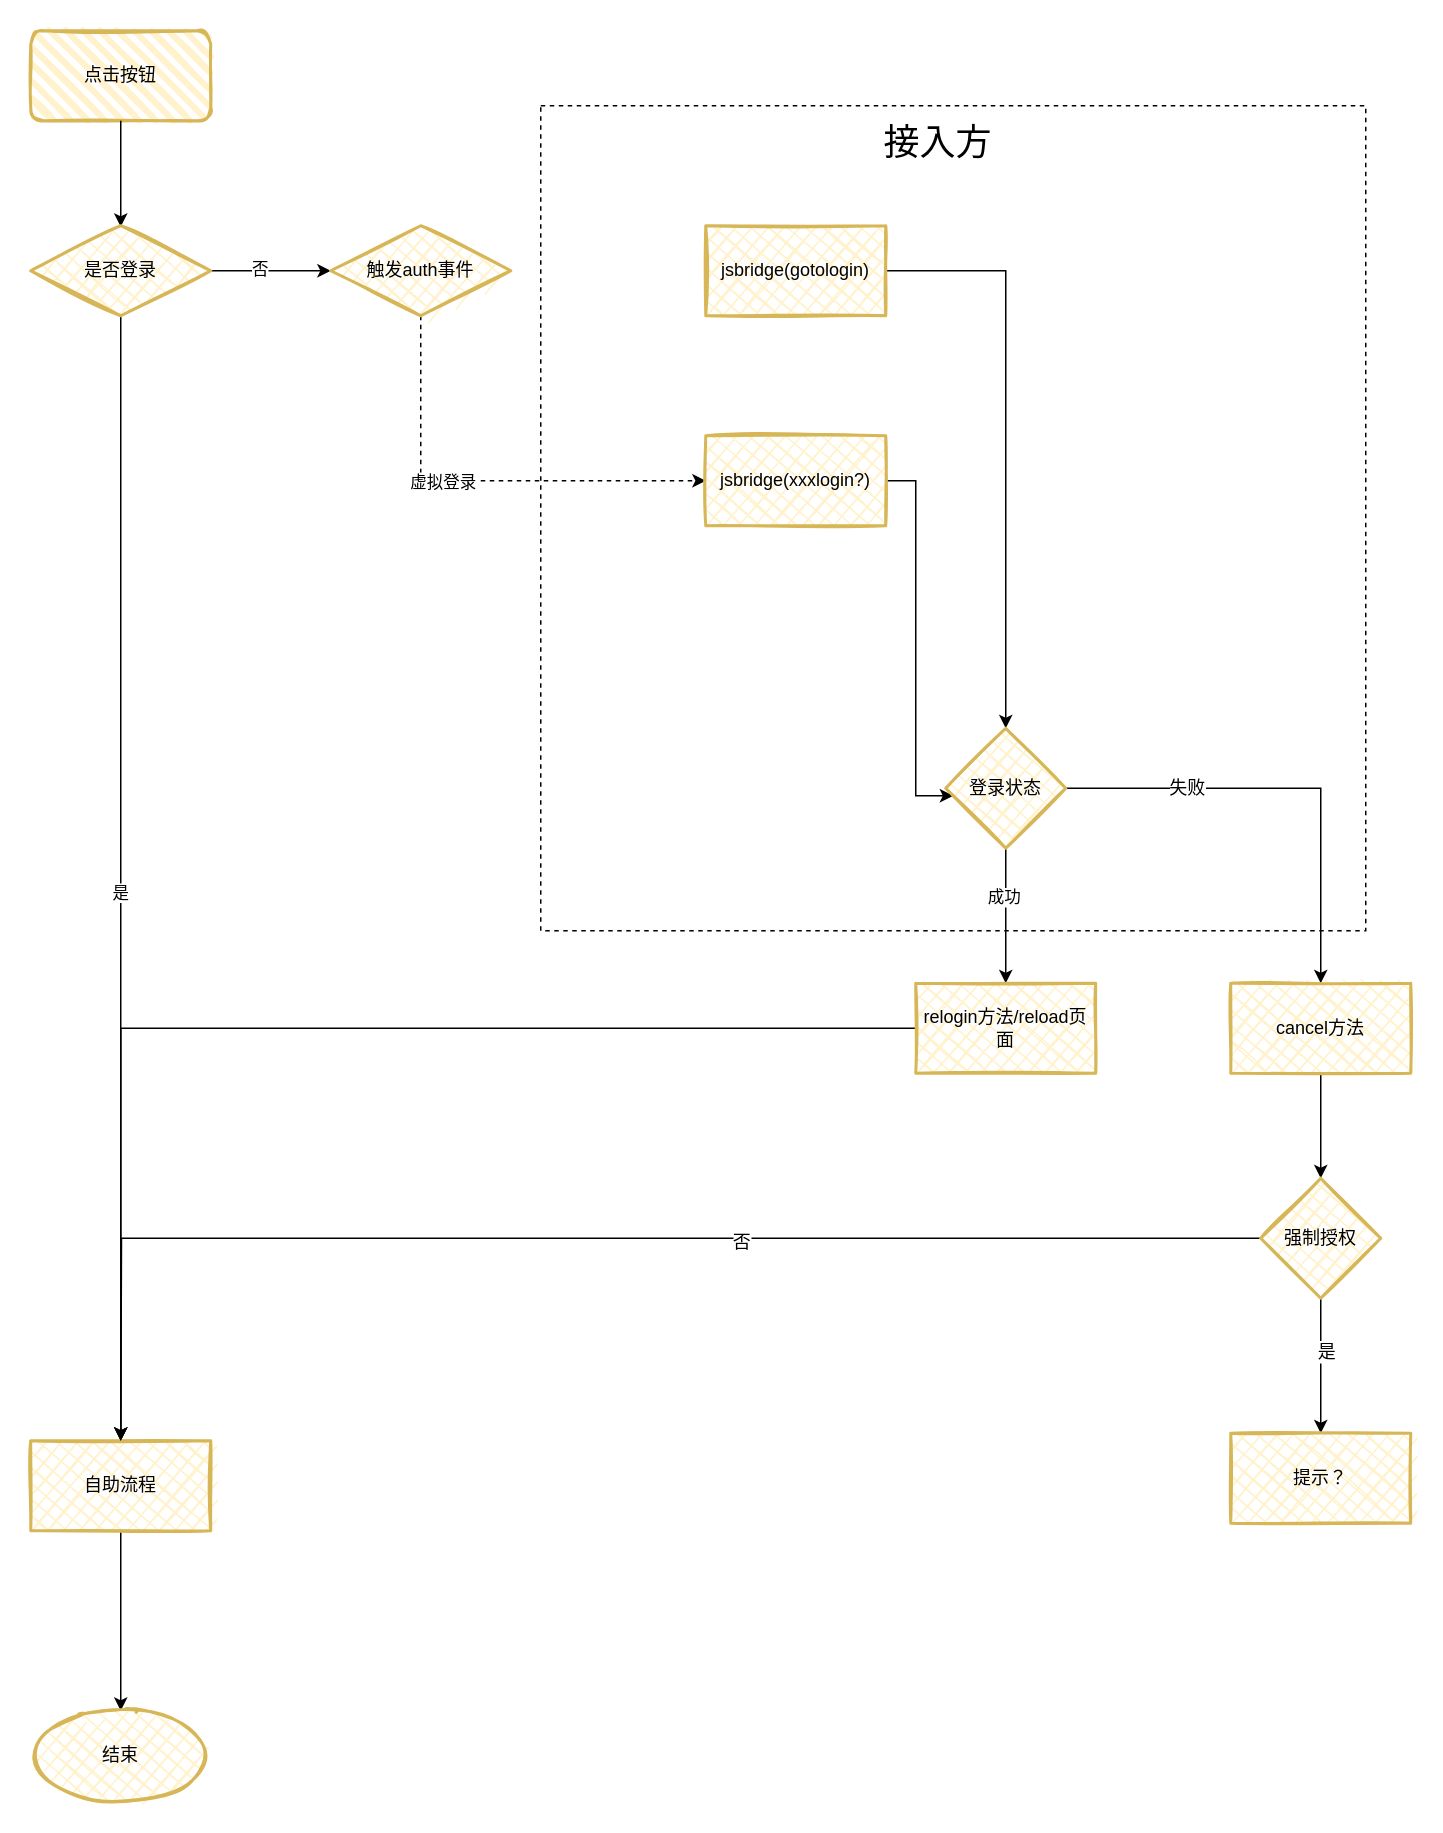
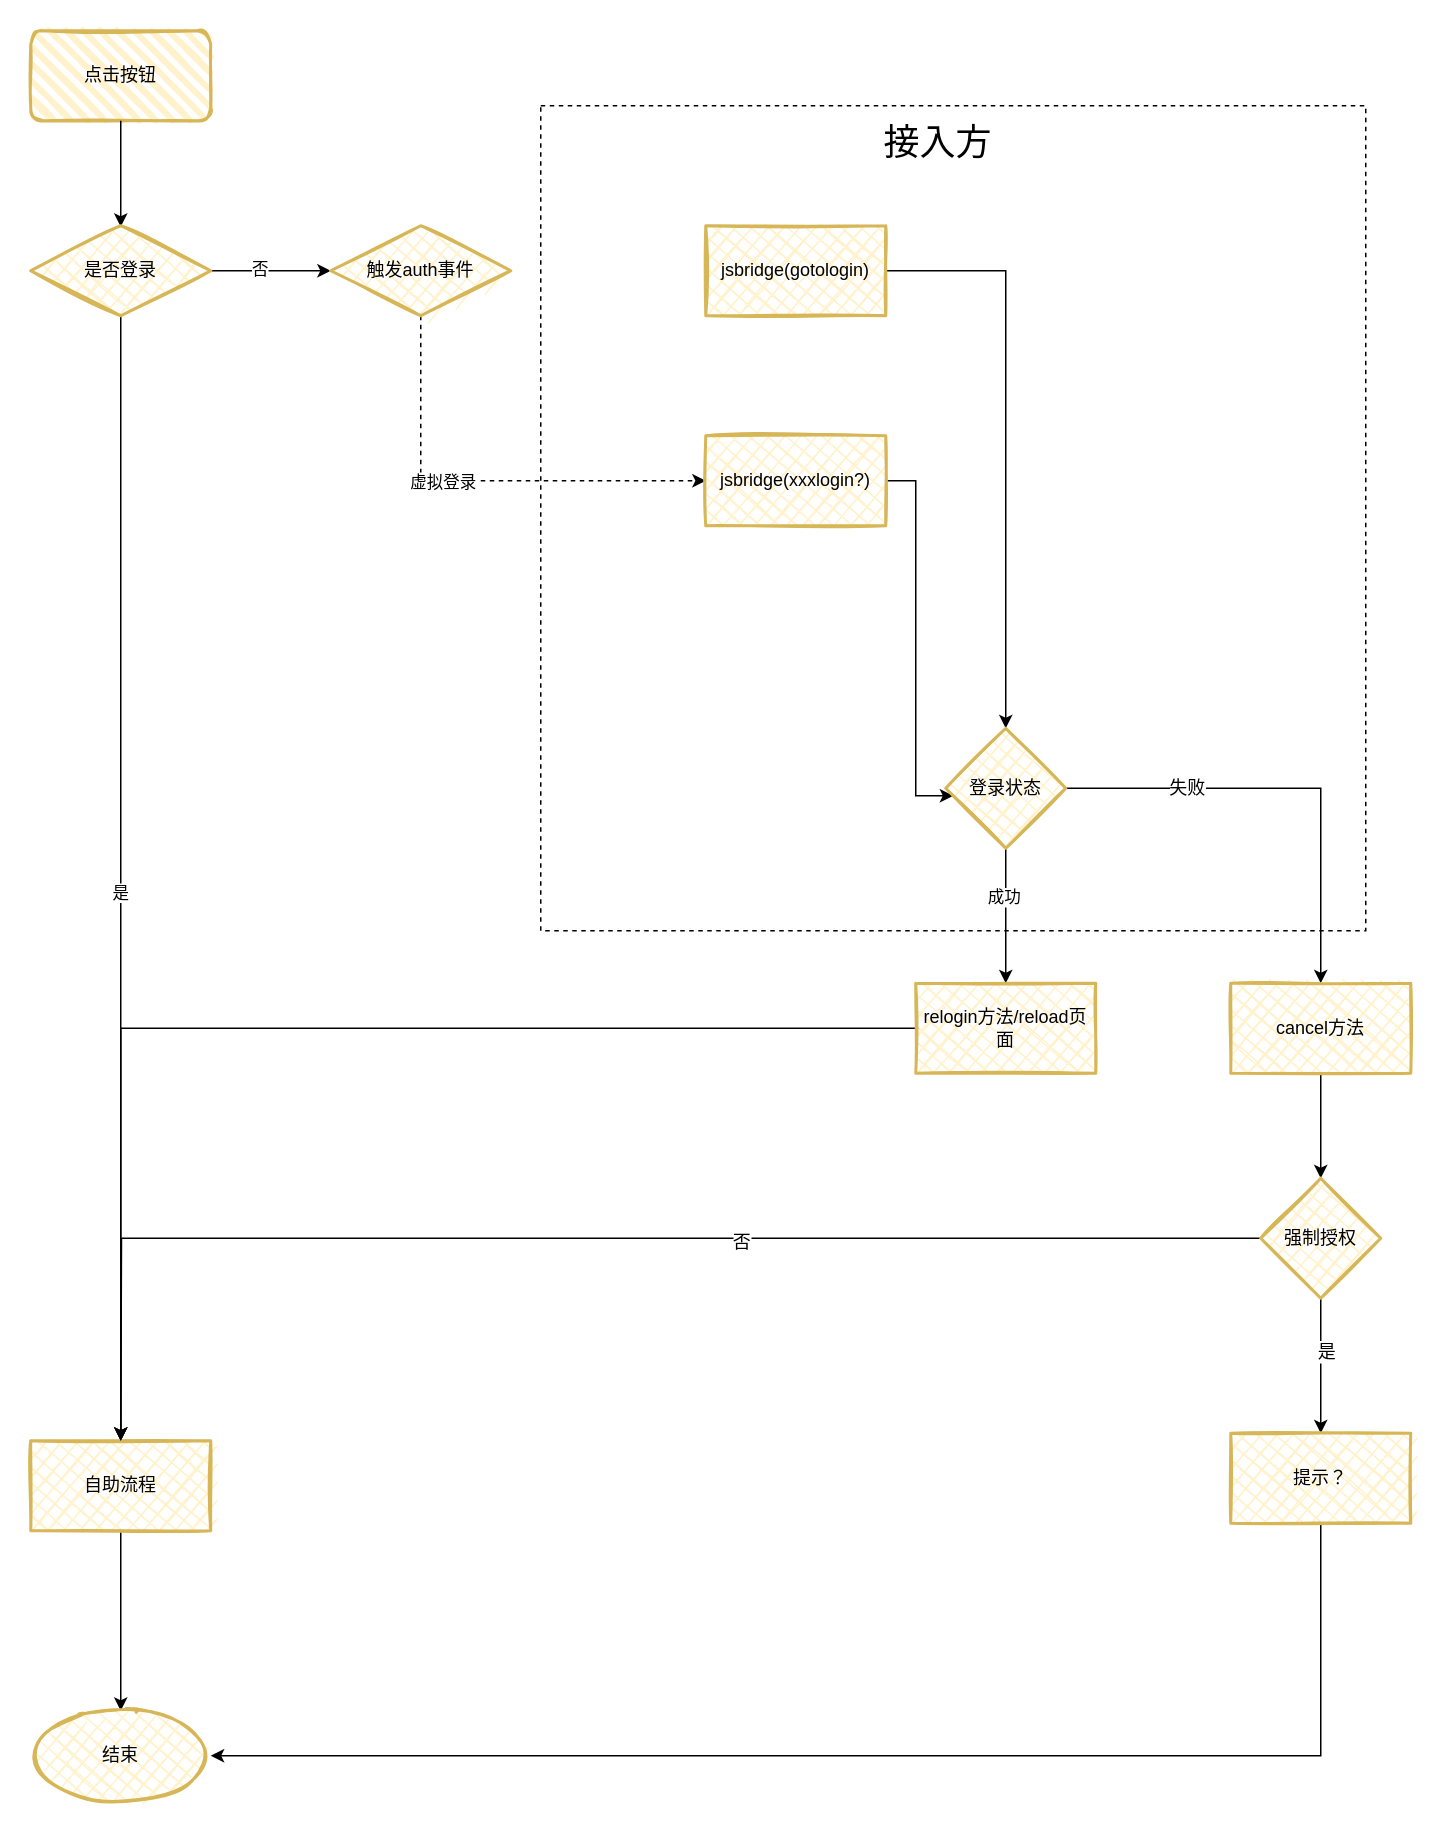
  <mxCell id="0" />
  <mxCell id="1" parent="0" />
  <mxCell id="2" value="" style="whiteSpace=wrap;html=1;aspect=fixed;dashed=1;fillColor=none;" parent="1" vertex="1"><mxGeometry x="360" y="70" width="550" height="550" as="geometry" /></mxCell>
  <mxCell id="3" value="点击按钮" style="rounded=1;whiteSpace=wrap;html=1;strokeWidth=2;fillWeight=4;hachureGap=8;hachureAngle=45;fillColor=#fff2cc;sketch=1;strokeColor=#d6b656;" parent="1" vertex="1"><mxGeometry x="20" y="20" width="120" height="60" as="geometry" /></mxCell>
  <mxCell id="4" value="" style="curved=1;endArrow=classic;html=1;rounded=0;" parent="1" source="3" edge="1"><mxGeometry width="50" height="50" relative="1" as="geometry"><mxPoint x="80" y="130" as="sourcePoint" /><mxPoint x="80" y="150.711" as="targetPoint" /></mxGeometry></mxCell>
  <mxCell id="5" value="" style="edgeStyle=orthogonalEdgeStyle;rounded=0;orthogonalLoop=1;jettySize=auto;html=1;" parent="1" source="9" target="11" edge="1"><mxGeometry relative="1" as="geometry" /></mxCell>
  <mxCell id="6" value="是" style="edgeLabel;html=1;align=center;verticalAlign=middle;resizable=0;points=[];" parent="5" vertex="1" connectable="0"><mxGeometry x="0.025" y="-1" relative="1" as="geometry"><mxPoint as="offset" /></mxGeometry></mxCell>
  <mxCell id="7" value="" style="edgeStyle=orthogonalEdgeStyle;rounded=0;orthogonalLoop=1;jettySize=auto;html=1;" parent="1" source="9" edge="1"><mxGeometry relative="1" as="geometry"><mxPoint x="220" y="180" as="targetPoint" /></mxGeometry></mxCell>
  <mxCell id="8" value="否" style="edgeLabel;html=1;align=center;verticalAlign=middle;resizable=0;points=[];" parent="7" vertex="1" connectable="0"><mxGeometry x="-0.2" y="2" relative="1" as="geometry"><mxPoint as="offset" /></mxGeometry></mxCell>
  <mxCell id="9" value="是否登录" style="rhombus;whiteSpace=wrap;html=1;strokeWidth=2;fillWeight=-1;hachureGap=8;fillStyle=cross-hatch;fillColor=#fff2cc;sketch=1;strokeColor=#d6b656;" parent="1" vertex="1"><mxGeometry x="20" y="150" width="120" height="60" as="geometry" /></mxCell>
  <mxCell id="10" value="" style="edgeStyle=orthogonalEdgeStyle;rounded=0;orthogonalLoop=1;jettySize=auto;html=1;fontSize=12;" parent="1" source="11" target="36" edge="1"><mxGeometry relative="1" as="geometry" /></mxCell>
  <mxCell id="11" value="自助流程" style="whiteSpace=wrap;html=1;fillColor=#fff2cc;strokeWidth=2;fillWeight=-1;hachureGap=8;fillStyle=cross-hatch;sketch=1;strokeColor=#d6b656;" parent="1" vertex="1"><mxGeometry x="20" y="960" width="120" height="60" as="geometry" /></mxCell>
  <mxCell id="12" value="" style="edgeStyle=orthogonalEdgeStyle;rounded=0;orthogonalLoop=1;jettySize=auto;html=1;dashed=1;" parent="1" source="14" target="18" edge="1"><mxGeometry relative="1" as="geometry"><Array as="points"><mxPoint x="280" y="320" /></Array></mxGeometry></mxCell>
  <mxCell id="13" value="虚拟登录" style="edgeLabel;html=1;align=center;verticalAlign=middle;resizable=0;points=[];" parent="12" vertex="1" connectable="0"><mxGeometry x="-0.175" relative="1" as="geometry"><mxPoint as="offset" /></mxGeometry></mxCell>
  <mxCell id="14" value="触发auth事件" style="rhombus;whiteSpace=wrap;html=1;strokeWidth=2;fillWeight=-1;hachureGap=8;fillStyle=cross-hatch;fillColor=#fff2cc;sketch=1;strokeColor=#d6b656;" parent="1" vertex="1"><mxGeometry x="220" y="150" width="120" height="60" as="geometry" /></mxCell>
  <mxCell id="15" style="edgeStyle=orthogonalEdgeStyle;rounded=0;orthogonalLoop=1;jettySize=auto;html=1;exitX=1;exitY=0.5;exitDx=0;exitDy=0;entryX=0.5;entryY=0;entryDx=0;entryDy=0;" parent="1" source="16" target="23" edge="1"><mxGeometry relative="1" as="geometry"><Array as="points"><mxPoint x="670" y="180" /></Array></mxGeometry></mxCell>
  <mxCell id="16" value="jsbridge(gotologin)" style="whiteSpace=wrap;html=1;fillColor=#fff2cc;strokeColor=#d6b656;strokeWidth=2;fillWeight=-1;hachureGap=8;fillStyle=cross-hatch;sketch=1;" parent="1" vertex="1"><mxGeometry x="470" y="150" width="120" height="60" as="geometry" /></mxCell>
  <mxCell id="17" value="" style="edgeStyle=orthogonalEdgeStyle;rounded=0;orthogonalLoop=1;jettySize=auto;html=1;" parent="1" source="18" target="23" edge="1"><mxGeometry relative="1" as="geometry"><Array as="points"><mxPoint x="610" y="320" /><mxPoint x="610" y="530" /></Array></mxGeometry></mxCell>
  <mxCell id="18" value="jsbridge(xxxlogin?)" style="whiteSpace=wrap;html=1;fillColor=#fff2cc;strokeColor=#d6b656;strokeWidth=2;fillWeight=-1;hachureGap=8;fillStyle=cross-hatch;sketch=1;" parent="1" vertex="1"><mxGeometry x="470" y="290" width="120" height="60" as="geometry" /></mxCell>
  <mxCell id="19" value="" style="edgeStyle=orthogonalEdgeStyle;rounded=0;orthogonalLoop=1;jettySize=auto;html=1;" parent="1" source="23" target="25" edge="1"><mxGeometry relative="1" as="geometry" /></mxCell>
  <mxCell id="20" value="成功" style="edgeLabel;html=1;align=center;verticalAlign=middle;resizable=0;points=[];" parent="19" vertex="1" connectable="0"><mxGeometry x="-0.289" y="-2" relative="1" as="geometry"><mxPoint as="offset" /></mxGeometry></mxCell>
  <mxCell id="21" value="" style="edgeStyle=orthogonalEdgeStyle;rounded=0;orthogonalLoop=1;jettySize=auto;html=1;fontSize=24;" parent="1" source="23" target="28" edge="1"><mxGeometry relative="1" as="geometry" /></mxCell>
  <mxCell id="22" value="&lt;font style=&quot;font-size: 12px&quot;&gt;失败&lt;/font&gt;" style="edgeLabel;html=1;align=center;verticalAlign=middle;resizable=0;points=[];fontSize=24;" parent="21" vertex="1" connectable="0"><mxGeometry x="-0.3" y="4" relative="1" as="geometry"><mxPoint x="-25" y="-1" as="offset" /></mxGeometry></mxCell>
  <mxCell id="23" value="登录状态" style="rhombus;whiteSpace=wrap;html=1;fillColor=#fff2cc;strokeColor=#d6b656;strokeWidth=2;fillWeight=-1;hachureGap=8;fillStyle=cross-hatch;sketch=1;" parent="1" vertex="1"><mxGeometry x="630" y="485" width="80" height="80" as="geometry" /></mxCell>
  <mxCell id="24" style="edgeStyle=orthogonalEdgeStyle;rounded=0;orthogonalLoop=1;jettySize=auto;html=1;exitX=0;exitY=0.5;exitDx=0;exitDy=0;fontSize=12;" parent="1" source="25" edge="1"><mxGeometry relative="1" as="geometry"><mxPoint x="80" y="960" as="targetPoint" /><Array as="points"><mxPoint x="80" y="685" /><mxPoint x="80" y="960" /></Array></mxGeometry></mxCell>
  <mxCell id="25" value="relogin方法/reload页面" style="whiteSpace=wrap;html=1;fillColor=#fff2cc;strokeColor=#d6b656;strokeWidth=2;fillWeight=-1;hachureGap=8;fillStyle=cross-hatch;sketch=1;" parent="1" vertex="1"><mxGeometry x="610" y="655" width="120" height="60" as="geometry" /></mxCell>
  <mxCell id="26" value="接入方" style="text;html=1;strokeColor=none;fillColor=none;align=center;verticalAlign=middle;whiteSpace=wrap;rounded=0;dashed=1;fontSize=24;" parent="1" vertex="1"><mxGeometry x="560" y="80" width="130" height="30" as="geometry" /></mxCell>
  <mxCell id="27" value="" style="edgeStyle=orthogonalEdgeStyle;rounded=0;orthogonalLoop=1;jettySize=auto;html=1;fontSize=12;" parent="1" source="28" target="33" edge="1"><mxGeometry relative="1" as="geometry" /></mxCell>
  <mxCell id="28" value="cancel方法" style="whiteSpace=wrap;html=1;fillColor=#fff2cc;strokeColor=#d6b656;strokeWidth=2;fillWeight=-1;hachureGap=8;fillStyle=cross-hatch;sketch=1;" parent="1" vertex="1"><mxGeometry x="820" y="655" width="120" height="60" as="geometry" /></mxCell>
  <mxCell id="29" value="" style="edgeStyle=orthogonalEdgeStyle;rounded=0;orthogonalLoop=1;jettySize=auto;html=1;fontSize=12;" parent="1" source="33" edge="1"><mxGeometry relative="1" as="geometry"><mxPoint x="80" y="960" as="targetPoint" /></mxGeometry></mxCell>
  <mxCell id="30" value="否" style="edgeLabel;html=1;align=center;verticalAlign=middle;resizable=0;points=[];fontSize=12;" parent="29" vertex="1" connectable="0"><mxGeometry x="-0.225" y="2" relative="1" as="geometry"><mxPoint as="offset" /></mxGeometry></mxCell>
  <mxCell id="31" value="" style="edgeStyle=orthogonalEdgeStyle;rounded=0;orthogonalLoop=1;jettySize=auto;html=1;fontSize=12;" parent="1" source="33" target="35" edge="1"><mxGeometry relative="1" as="geometry" /></mxCell>
  <mxCell id="32" value="是" style="edgeLabel;html=1;align=center;verticalAlign=middle;resizable=0;points=[];fontSize=12;" parent="31" vertex="1" connectable="0"><mxGeometry x="-0.233" y="3" relative="1" as="geometry"><mxPoint as="offset" /></mxGeometry></mxCell>
  <mxCell id="33" value="强制授权" style="rhombus;whiteSpace=wrap;html=1;fillColor=#fff2cc;strokeColor=#d6b656;strokeWidth=2;fillWeight=-1;hachureGap=8;fillStyle=cross-hatch;sketch=1;" parent="1" vertex="1"><mxGeometry x="840" y="785" width="80" height="80" as="geometry" /></mxCell>
+ <mxCell id="34" value="" style="edgeStyle=orthogonalEdgeStyle;rounded=0;orthogonalLoop=1;jettySize=auto;html=1;fontSize=12;entryX=1;entryY=0.5;entryDx=0;entryDy=0;" parent="1" source="35" target="36" edge="1"><mxGeometry relative="1" as="geometry"><mxPoint x="80" y="1090" as="targetPoint" /><Array as="points"><mxPoint x="880" y="1170" /></Array></mxGeometry></mxCell>
  <mxCell id="35" value="提示？" style="whiteSpace=wrap;html=1;fillColor=#fff2cc;strokeColor=#d6b656;strokeWidth=2;fillWeight=-1;hachureGap=8;fillStyle=cross-hatch;sketch=1;" parent="1" vertex="1"><mxGeometry x="820" y="955" width="120" height="60" as="geometry" /></mxCell>
  <mxCell id="36" value="结束" style="ellipse;whiteSpace=wrap;html=1;fillColor=#fff2cc;strokeColor=#d6b656;strokeWidth=2;fillWeight=-1;hachureGap=8;fillStyle=cross-hatch;sketch=1;" parent="1" vertex="1"><mxGeometry x="20" y="1140" width="120" height="60" as="geometry" /></mxCell>
